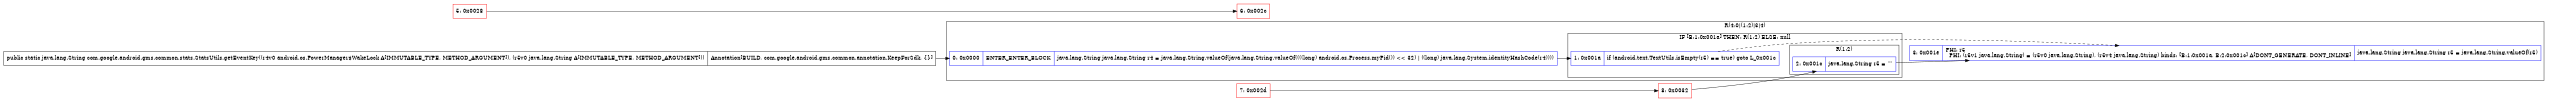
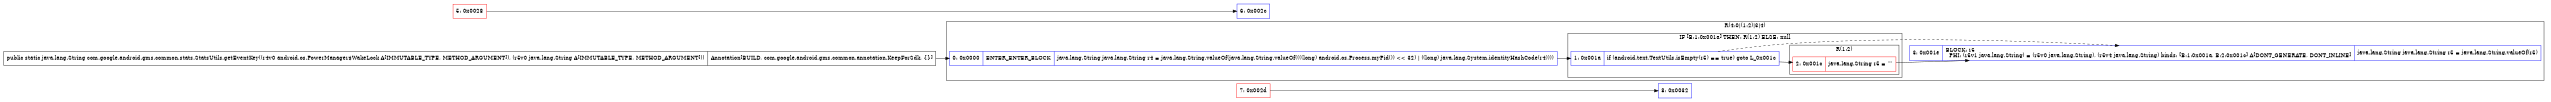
  digraph {
    rankdir=LR
    node [color=blue shape=record]
-   n1 [label="{2\:\ 0x001c|java.lang.String r5 = \"\"\l}"]
+   n1 [color=red label="{2\:\ 0x001c|java.lang.String r5 = \"\"\l}"]
    n2 [label="{1\:\ 0x001a|if (android.text.TextUtils.isEmpty(r5) == true) goto L_0x001c\l}"]
    n3 [label="{0\:\ 0x0000|ENTER_ENTER_BLOCK\l|java.lang.String java.lang.String r4 = java.lang.String.valueOf(java.lang.String.valueOf((((long) android.os.Process.myPid()) \<\< 32) \| ((long) java.lang.System.identityHashCode(r4))))\l}"]
-   n4 [label="{3\:\ 0x001e|PHI: r5 \l  PHI: (r5v1 java.lang.String) = (r5v0 java.lang.String), (r5v4 java.lang.String) binds: [B:1:0x001a, B:2:0x001c] A[DONT_GENERATE, DONT_INLINE]\l|java.lang.String java.lang.String r5 = java.lang.String.valueOf(r5)\l}"]
+   n4 [label="{3\:\ 0x001e|BLOCK: r5 \l  PHI: (r5v1 java.lang.String) = (r5v0 java.lang.String), (r5v4 java.lang.String) binds: [B:1:0x001a, B:2:0x001c] A[DONT_GENERATE, DONT_INLINE]\l|java.lang.String java.lang.String r5 = java.lang.String.valueOf(r5)\l}"]
    n5 [color=red label="{5\:\ 0x0028}"]
-   n6 [color=red label="{6\:\ 0x002c}"]
+   n6 [label="{6\:\ 0x002c}"]
    n7 [color=red label="{7\:\ 0x002d}"]
-   n8 [color=red label="{8\:\ 0x0032}"]
+   n8 [label="{8\:\ 0x0032}"]
    n9 [label="{public static java.lang.String com.google.android.gms.common.stats.StatsUtils.getEventKey((r4v0 android.os.PowerManager$WakeLock A[IMMUTABLE_TYPE, METHOD_ARGUMENT]), (r5v0 java.lang.String A[IMMUTABLE_TYPE, METHOD_ARGUMENT]))  | Annotation[BUILD, com.google.android.gms.common.annotation.KeepForSdk, \{\}]\l}" color=""]
    subgraph cluster_1 {
      label="R(4:0|(1:2)|3|4)"
      n3
      n4
      subgraph cluster_2 {
        label="IF [B:1:0x001a] THEN: R(1:2) ELSE: null"
        n2
        subgraph cluster_3 {
          label="R(1:2)"
          n1
        }
      }
    }
    n1 -> n4
-   n8 -> n1
+   n2 -> n1
    n2 -> n4 [style=dashed]
    n3 -> n2
    n5 -> n6
    n7 -> n8
    n9 -> n3
  }
